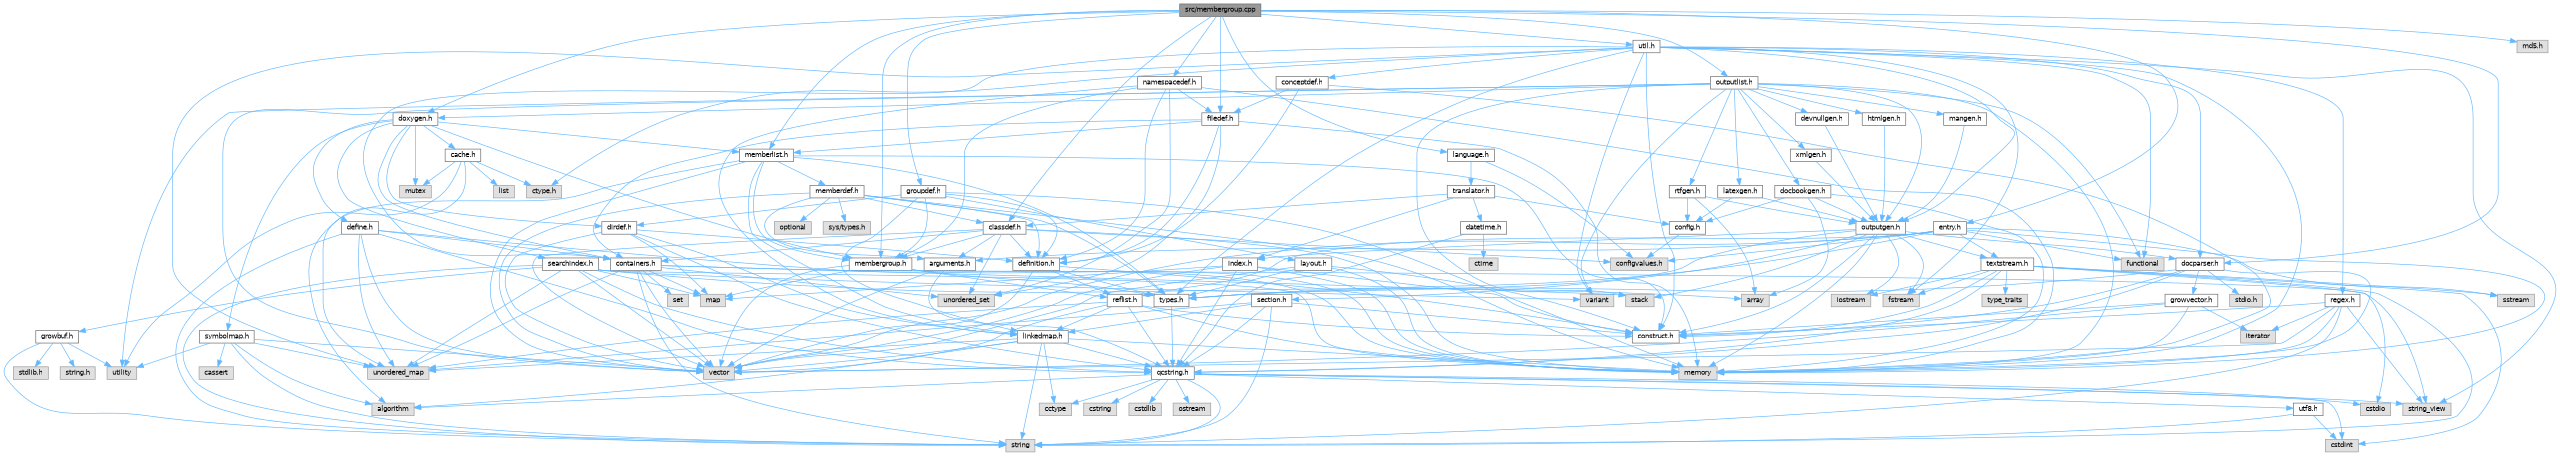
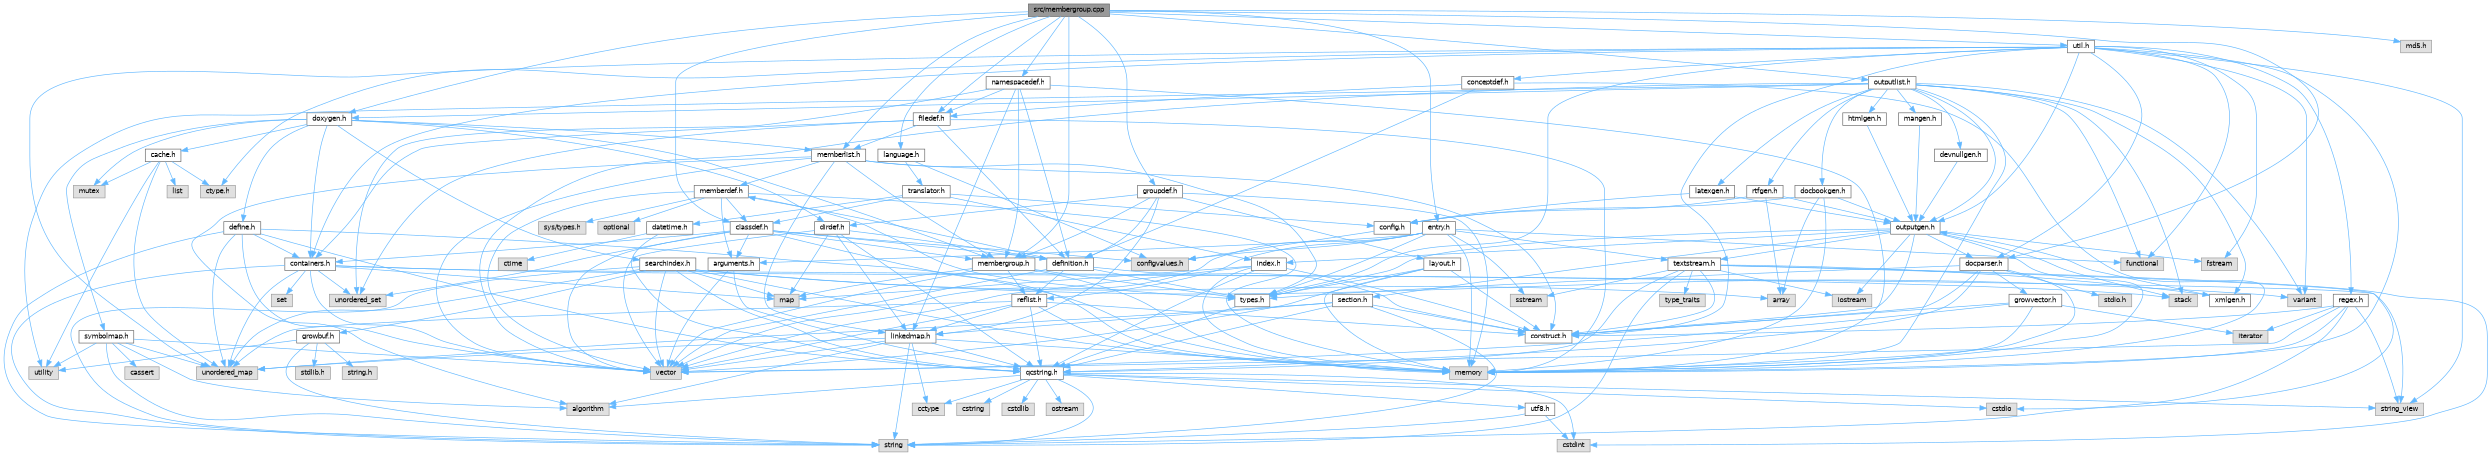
  digraph {
    node [color=grey40 fillcolor=white fontname=Helvetica fontsize=10 shape=box style=filled]
    edge [color=steelblue1 fontname=Helvetica fontsize=10 labelfontname=Helvetica labelfontsize=10 style=solid]
    n1 [color=gray40 fillcolor=grey60 fontcolor=black height=0.2 label="src/membergroup.cpp" width=0.4]
    n2 [height=0.2 label="membergroup.h" width=0.4]
    n3 [height=0.2 label="memberlist.h" width=0.4]
    n4 [height=0.2 label="classdef.h" width=0.4]
    n5 [height=0.2 label="outputlist.h" width=0.4]
    n6 [height=0.2 label="docparser.h" width=0.4]
    n7 [height=0.2 label="doxygen.h" width=0.4]
    n8 [height=0.2 label="util.h" width=0.4]
    n9 [height=0.2 label="filedef.h" width=0.4]
    n10 [height=0.2 label="namespacedef.h" width=0.4]
    n11 [height=0.2 label="language.h" width=0.4]
    n12 [height=0.2 label="groupdef.h" width=0.4]
    n13 [height=0.2 label="entry.h" width=0.4]
    n14 [color=grey60 fillcolor="#E0E0E0" height=0.2 label="md5.h" width=0.4]
    n15 [color=grey60 fillcolor="#E0E0E0" height=0.2 label=vector width=0.4]
    n16 [color=grey60 fillcolor="#E0E0E0" height=0.2 label=map width=0.4]
    n17 [color=grey60 fillcolor="#E0E0E0" height=0.2 label=memory width=0.4]
    n18 [height=0.2 label="types.h" width=0.4]
    n19 [height=0.2 label="reflist.h" width=0.4]
    n20 [color=grey60 fillcolor="#E0E0E0" height=0.2 label=algorithm width=0.4]
    n21 [height=0.2 label="linkedmap.h" width=0.4]
    n22 [height=0.2 label="construct.h" width=0.4]
    n23 [height=0.2 label="memberdef.h" width=0.4]
    n24 [height=0.2 label="definition.h" width=0.4]
    n25 [height=0.2 label="arguments.h" width=0.4]
    n26 [color=grey60 fillcolor="#E0E0E0" height=0.2 label=unordered_set width=0.4]
    n27 [height=0.2 label="containers.h" width=0.4]
    n28 [color=grey60 fillcolor="#E0E0E0" height=0.2 label="configvalues.h" width=0.4]
    n29 [color=grey60 fillcolor="#E0E0E0" height=0.2 label=stack width=0.4]
    n30 [color=grey60 fillcolor="#E0E0E0" height=0.2 label=utility width=0.4]
    n31 [color=grey60 fillcolor="#E0E0E0" height=0.2 label=variant width=0.4]
    n32 [color=grey60 fillcolor="#E0E0E0" height=0.2 label=functional width=0.4]
    n33 [height=0.2 label="outputgen.h" width=0.4]
    n34 [height=0.2 label="htmlgen.h" width=0.4]
    n35 [height=0.2 label="latexgen.h" width=0.4]
    n36 [height=0.2 label="rtfgen.h" width=0.4]
    n37 [height=0.2 label="mangen.h" width=0.4]
    n38 [height=0.2 label="docbookgen.h" width=0.4]
    n39 [height=0.2 label="xmlgen.h" width=0.4]
    n40 [height=0.2 label="devnullgen.h" width=0.4]
    n41 [height=0.2 label="qcstring.h" width=0.4]
    n42 [color=grey60 fillcolor="#E0E0E0" height=0.2 label="stdio.h" width=0.4]
    n43 [height=0.2 label="growvector.h" width=0.4]
    n44 [color=grey60 fillcolor="#E0E0E0" height=0.2 label=mutex width=0.4]
    n45 [height=0.2 label="dirdef.h" width=0.4]
    n46 [height=0.2 label="define.h" width=0.4]
    n47 [height=0.2 label="cache.h" width=0.4]
    n48 [height=0.2 label="symbolmap.h" width=0.4]
    n49 [height=0.2 label="searchindex.h" width=0.4]
    n50 [color=grey60 fillcolor="#E0E0E0" height=0.2 label=string_view width=0.4]
    n51 [color=grey60 fillcolor="#E0E0E0" height=0.2 label=unordered_map width=0.4]
    n52 [color=grey60 fillcolor="#E0E0E0" height=0.2 label=fstream width=0.4]
    n53 [color=grey60 fillcolor="#E0E0E0" height=0.2 label="ctype.h" width=0.4]
    n54 [height=0.2 label="regex.h" width=0.4]
    n55 [height=0.2 label="conceptdef.h" width=0.4]
    n56 [height=0.2 label="translator.h" width=0.4]
    n57 [height=0.2 label="layout.h" width=0.4]
    n58 [height=0.2 label="textstream.h" width=0.4]
    n59 [color=grey60 fillcolor="#E0E0E0" height=0.2 label=sstream width=0.4]
    n60 [color=grey60 fillcolor="#E0E0E0" height=0.2 label=string width=0.4]
    n61 [color=grey60 fillcolor="#E0E0E0" height=0.2 label=cctype width=0.4]
    n62 [color=grey60 fillcolor="#E0E0E0" height=0.2 label=cstring width=0.4]
    n63 [color=grey60 fillcolor="#E0E0E0" height=0.2 label=cstdio width=0.4]
    n64 [color=grey60 fillcolor="#E0E0E0" height=0.2 label=cstdlib width=0.4]
    n65 [color=grey60 fillcolor="#E0E0E0" height=0.2 label=cstdint width=0.4]
    n66 [color=grey60 fillcolor="#E0E0E0" height=0.2 label=ostream width=0.4]
    n67 [height=0.2 label="utf8.h" width=0.4]
    n68 [color=grey60 fillcolor="#E0E0E0" height=0.2 label=optional width=0.4]
    n69 [color=grey60 fillcolor="#E0E0E0" height=0.2 label="sys/types.h" width=0.4]
    n70 [color=grey60 fillcolor="#E0E0E0" height=0.2 label=set width=0.4]
    n71 [color=grey60 fillcolor="#E0E0E0" height=0.2 label=iostream width=0.4]
    n72 [height=0.2 label="index.h" width=0.4]
    n73 [height=0.2 label="section.h" width=0.4]
    n74 [height=0.2 label="config.h" width=0.4]
    n75 [color=grey60 fillcolor="#E0E0E0" height=0.2 label=array width=0.4]
    n76 [color=grey60 fillcolor="#E0E0E0" height=0.2 label=type_traits width=0.4]
    n77 [color=grey60 fillcolor="#E0E0E0" height=0.2 label=iterator width=0.4]
    n78 [color=grey60 fillcolor="#E0E0E0" height=0.2 label=list width=0.4]
    n79 [color=grey60 fillcolor="#E0E0E0" height=0.2 label=cassert width=0.4]
    n80 [height=0.2 label="growbuf.h" width=0.4]
    n81 [color=grey60 fillcolor="#E0E0E0" height=0.2 label="stdlib.h" width=0.4]
    n82 [color=grey60 fillcolor="#E0E0E0" height=0.2 label="string.h" width=0.4]
    n83 [height=0.2 label="datetime.h" width=0.4]
    n84 [color=grey60 fillcolor="#E0E0E0" height=0.2 label=ctime width=0.4]
    n1 -> n2
    n1 -> n3
    n1 -> n4
    n1 -> n5
    n1 -> n6
    n1 -> n7
    n1 -> n8
    n1 -> n9
    n1 -> n10
    n1 -> n11
    n1 -> n12
    n1 -> n13
    n1 -> n14
    n2 -> n15
    n2 -> n16
    n2 -> n17
    n2 -> n18
    n2 -> n19
    n3 -> n2
    n3 -> n15
    n3 -> n18
    n3 -> n20
    n3 -> n21
    n3 -> n22
    n3 -> n23
    n4 -> n2
    n4 -> n15
    n4 -> n17
    n4 -> n24
    n4 -> n25
    n4 -> n26
    n4 -> n27
    n4 -> n28
    n5 -> n7
    n5 -> n15
    n5 -> n17
    n5 -> n29
    n5 -> n30
    n5 -> n31
    n5 -> n32
    n5 -> n33
    n5 -> n34
    n5 -> n35
    n5 -> n36
    n5 -> n37
    n5 -> n38
    n5 -> n39
    n5 -> n40
    n6 -> n17
    n6 -> n18
    n6 -> n22
    n6 -> n41
    n6 -> n42
    n6 -> n43
    n7 -> n2
    n7 -> n3
    n7 -> n27
    n7 -> n44
    n7 -> n45
    n7 -> n46
    n7 -> n47
    n7 -> n48
    n7 -> n49
    n8 -> n6
    n8 -> n17
    n8 -> n18
    n8 -> n22
    n8 -> n27
    n8 -> n31
    n8 -> n32
    n8 -> n33
    n8 -> n50
    n8 -> n51
    n8 -> n52
    n8 -> n53
    n8 -> n54
    n8 -> n55
    n9 -> n3
    n9 -> n17
    n9 -> n24
    n9 -> n26
    n9 -> n27
    n10 -> n2
    n10 -> n9
    n10 -> n17
    n10 -> n21
    n10 -> n24
    n10 -> n26
    n11 -> n28
    n11 -> n56
    n12 -> n2
    n12 -> n17
    n12 -> n21
    n12 -> n24
    n12 -> n45
    n12 -> n57
    n13 -> n15
    n13 -> n17
    n13 -> n18
    n13 -> n19
    n13 -> n25
    n13 -> n28
    n13 -> n32
    n13 -> n58
    n13 -> n59
    n18 -> n41
    n19 -> n15
    n19 -> n17
    n19 -> n21
    n19 -> n22
    n19 -> n41
    n19 -> n51
    n21 -> n15
    n21 -> n17
    n21 -> n20
    n21 -> n41
    n21 -> n51
    n21 -> n60
    n21 -> n61
    n23 -> n4
    n23 -> n15
    n23 -> n17
    n23 -> n18
-   n23 -> n24
+   n24 -> n23
    n23 -> n25
    n23 -> n68
    n23 -> n69
    n24 -> n15
    n24 -> n18
    n24 -> n19
    n24 -> n22
    n25 -> n15
    n25 -> n41
    n27 -> n15
    n27 -> n16
    n27 -> n26
    n27 -> n29
    n27 -> n50
    n27 -> n51
    n27 -> n60
    n27 -> n70
    n33 -> n6
    n33 -> n17
    n33 -> n18
    n33 -> n22
    n33 -> n29
    n33 -> n52
    n33 -> n58
    n33 -> n71
    n33 -> n72
    n33 -> n73
    n34 -> n33
    n35 -> n33
    n35 -> n74
    n36 -> n33
    n36 -> n74
    n36 -> n75
    n37 -> n33
    n38 -> n17
    n38 -> n33
    n38 -> n74
    n38 -> n75
    n39 -> n33
    n40 -> n33
    n41 -> n20
    n41 -> n50
    n41 -> n60
    n41 -> n61
    n41 -> n62
    n41 -> n63
    n41 -> n64
    n41 -> n65
    n41 -> n66
    n41 -> n67
    n43 -> n15
    n43 -> n17
    n43 -> n22
    n43 -> n77
    n45 -> n15
    n45 -> n16
    n45 -> n21
    n45 -> n24
    n45 -> n41
    n46 -> n15
    n46 -> n17
    n46 -> n27
    n46 -> n41
    n46 -> n51
    n46 -> n60
    n47 -> n30
    n47 -> n44
    n47 -> n51
    n47 -> n53
    n47 -> n78
    n48 -> n15
    n48 -> n20
    n48 -> n30
    n48 -> n51
    n48 -> n60
    n48 -> n79
    n49 -> n15
    n49 -> n16
    n49 -> n17
    n49 -> n31
    n49 -> n41
    n49 -> n51
    n49 -> n60
    n49 -> n75
    n49 -> n80
    n54 -> n15
    n54 -> n17
    n54 -> n22
    n54 -> n50
    n54 -> n60
    n54 -> n77
    n55 -> n9
    n55 -> n17
    n55 -> n24
    n56 -> n4
    n56 -> n72
    n56 -> n74
    n56 -> n83
    n57 -> n15
    n57 -> n17
    n57 -> n18
    n57 -> n22
    n58 -> n22
    n58 -> n41
-   n58 -> n52
+   n58 -> n39
    n58 -> n59
    n58 -> n60
    n58 -> n63
    n58 -> n65
    n58 -> n71
    n58 -> n76
    n67 -> n60
    n67 -> n65
    n72 -> n15
    n72 -> n16
    n72 -> n17
    n72 -> n22
    n72 -> n41
    n73 -> n21
    n73 -> n22
    n73 -> n41
    n73 -> n51
    n73 -> n60
    n74 -> n28
    n80 -> n30
    n80 -> n60
    n80 -> n81
    n80 -> n82
    n83 -> n41
    n83 -> n84
  }
